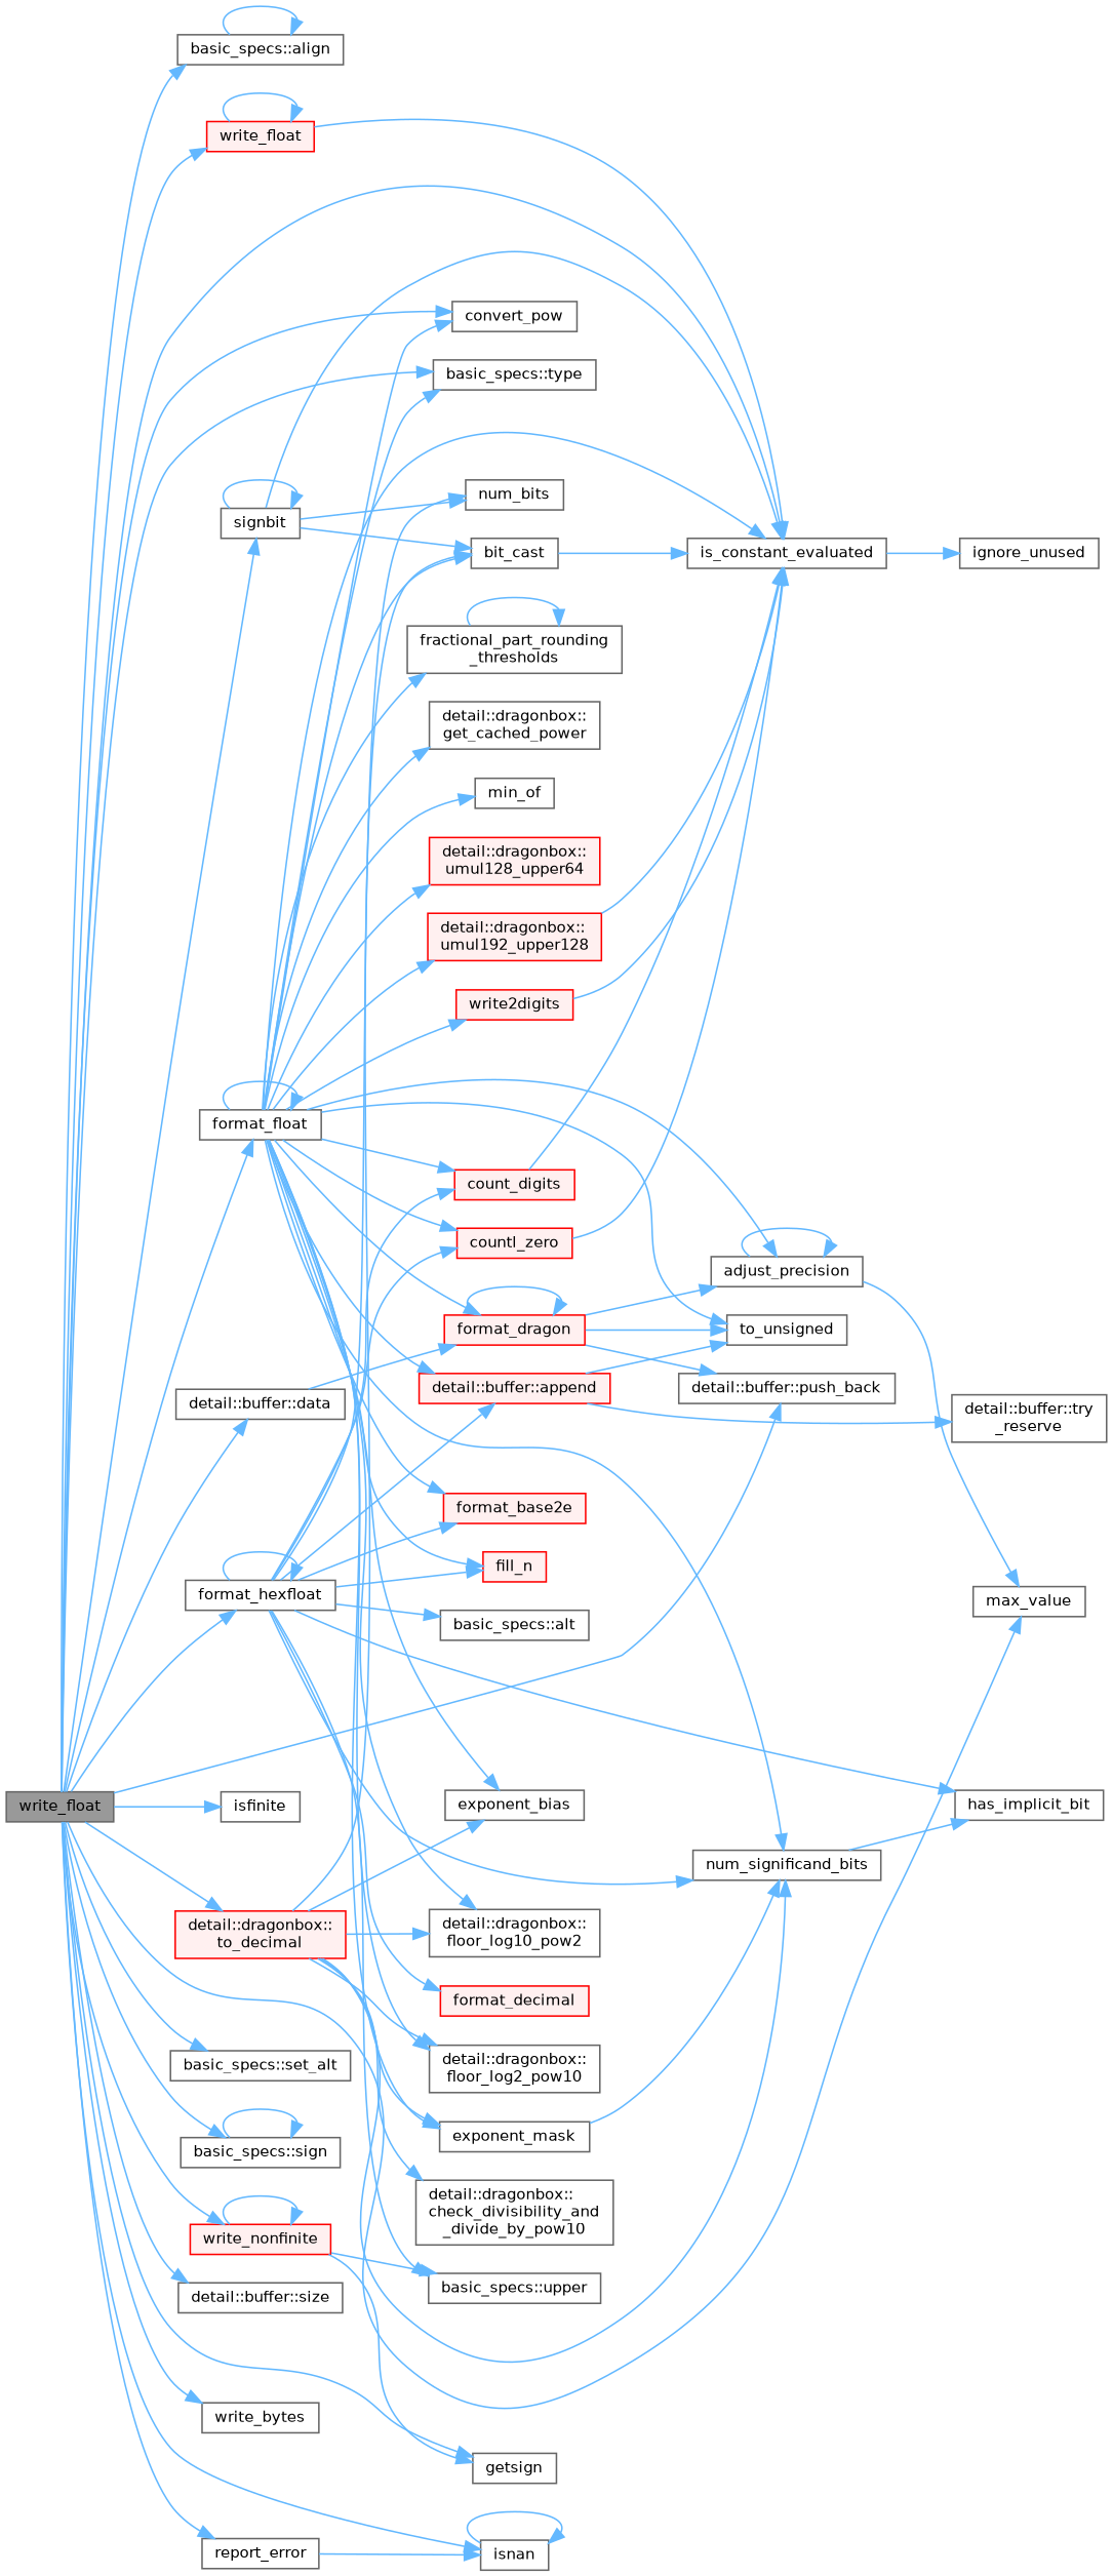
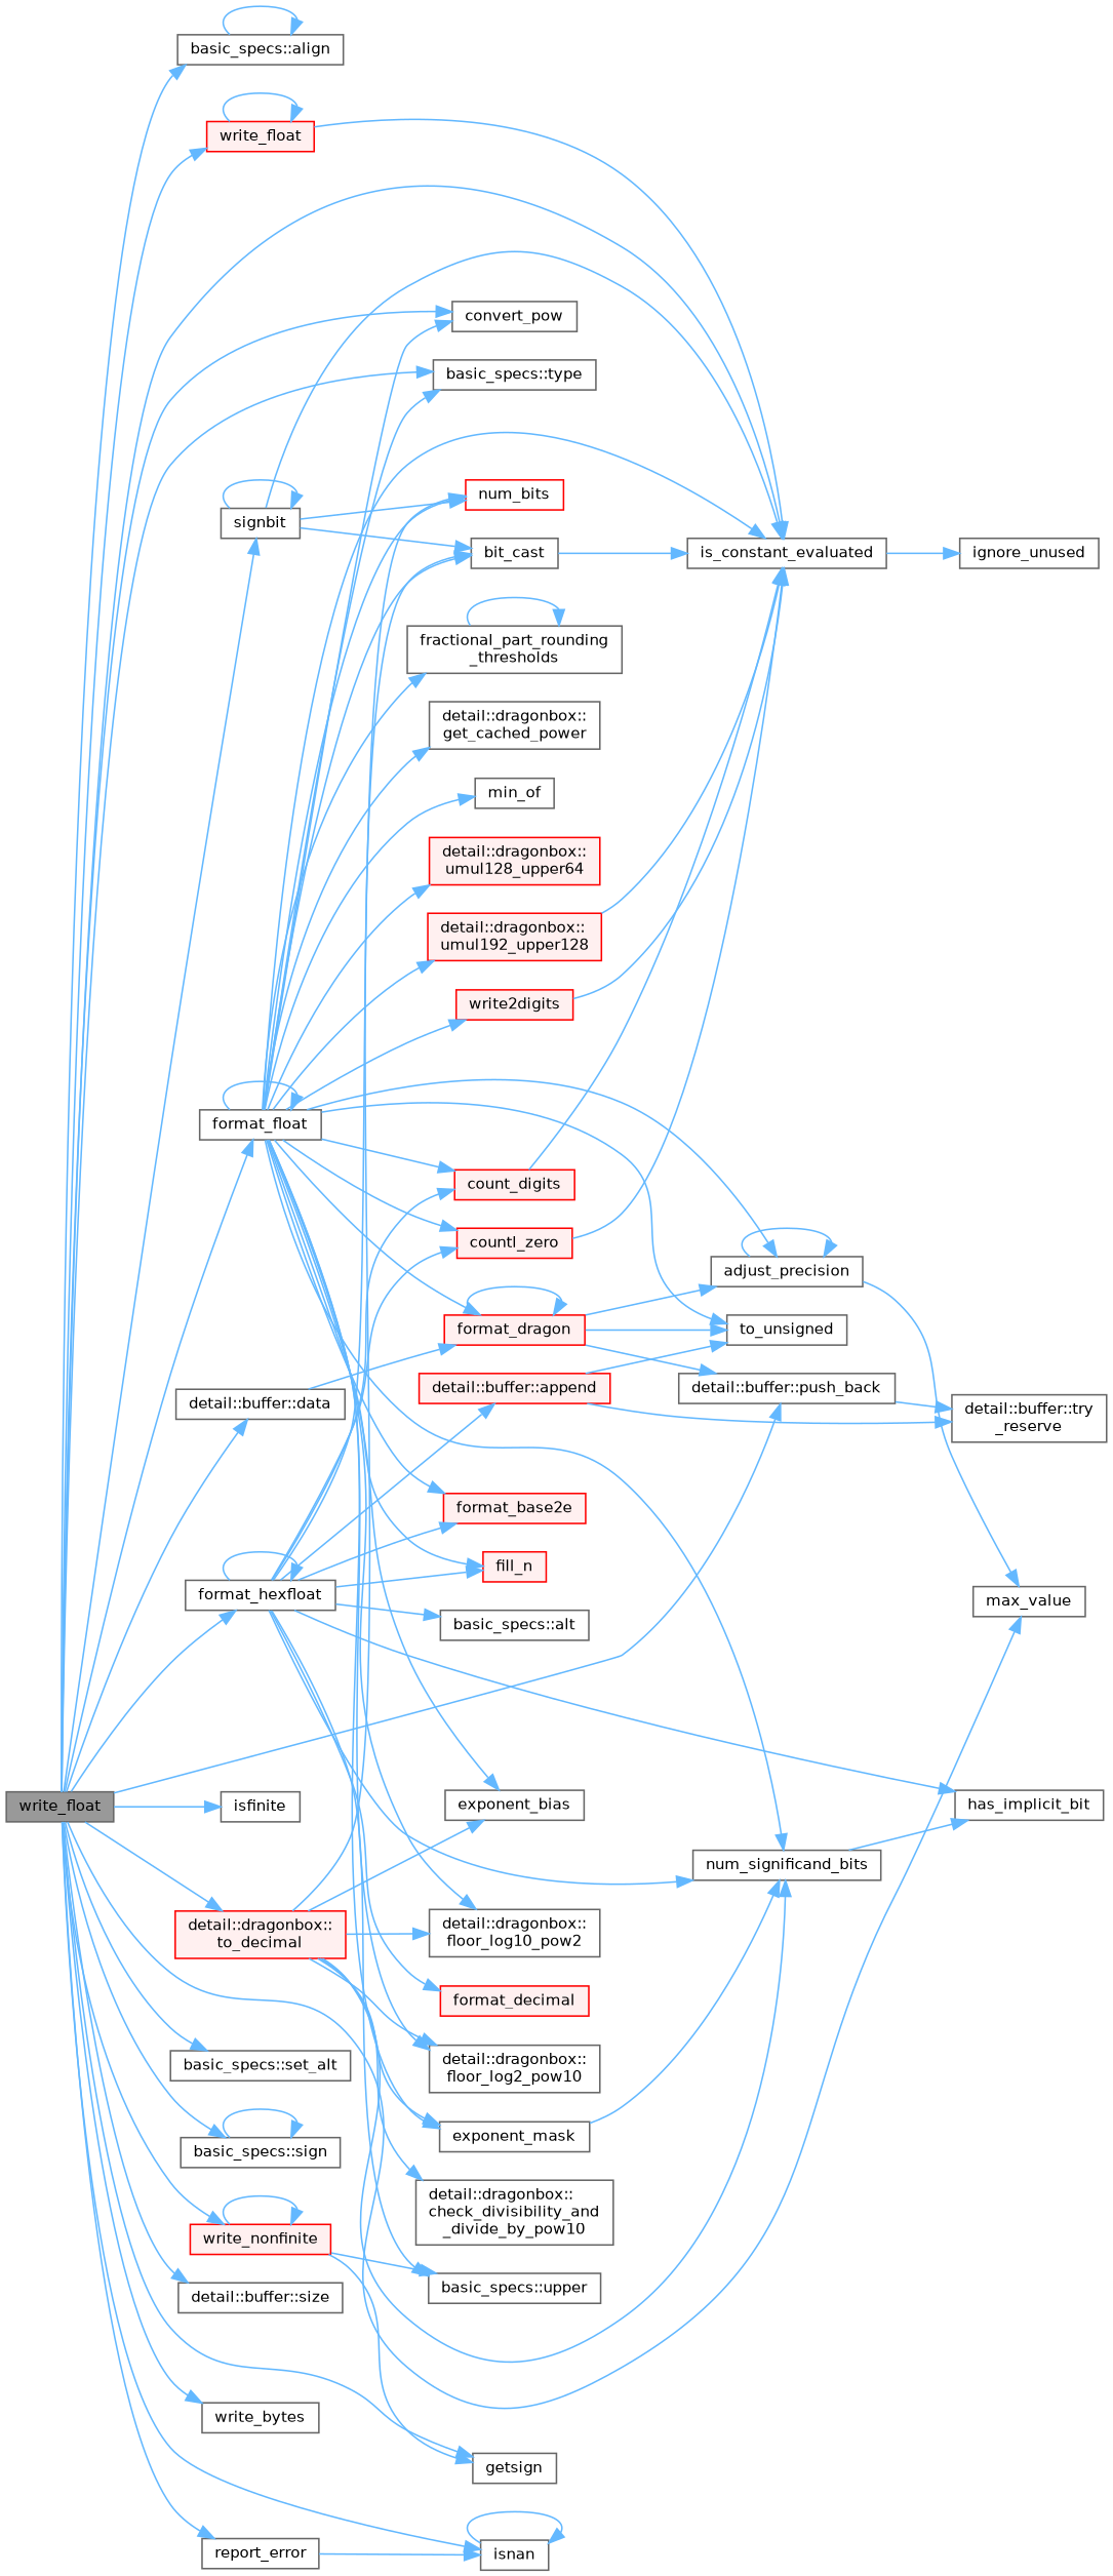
  digraph {
    rankdir=LR
    node [color=grey40 fillcolor=white fontname=Helvetica fontsize=10 shape=box style=filled]
    edge [color=steelblue1 fontname=Helvetica fontsize=10 labelfontname=Helvetica labelfontsize=10 style=solid]
    n1 [color=gray40 fillcolor=grey60 fontcolor=black height=0.2 label=write_float width=0.4]
    n2 [height=0.2 label="basic_specs::align" width=0.4]
    n3 [height=0.2 label=convert_pow width=0.4]
    n4 [height=0.2 label="detail::buffer::data" width=0.4]
    n5 [height=0.2 label=format_float width=0.4]
    n6 [height=0.2 label=max_value width=0.4]
    n7 [height=0.2 label=is_constant_evaluated width=0.4]
    n8 [height=0.2 label="detail::buffer::push_back" width=0.4]
    n9 [height=0.2 label="basic_specs::type" width=0.4]
    n10 [height=0.2 label=format_hexfloat width=0.4]
    n11 [height=0.2 label=getsign width=0.4]
    n12 [height=0.2 label=isfinite width=0.4]
    n13 [height=0.2 label=isnan width=0.4]
    n14 [height=0.2 label=report_error width=0.4]
    n15 [height=0.2 label="basic_specs::set_alt" width=0.4]
    n16 [height=0.2 label="basic_specs::sign" width=0.4]
    n17 [height=0.2 label=signbit width=0.4]
    n18 [height=0.2 label="detail::buffer::size" width=0.4]
    n19 [color=red fillcolor="#FFF0F0" height=0.2 label="detail::dragonbox::\lto_decimal" width=0.4]
    n20 [height=0.2 label=write_bytes width=0.4]
    n21 [color=red fillcolor="#FFF0F0" height=0.2 label=write_float width=0.4]
    n22 [color=red fillcolor="#FFF0F0" height=0.2 label=write_nonfinite width=0.4]
    n23 [color=red fillcolor="#FFF0F0" height=0.2 label=format_dragon width=0.4]
    n24 [height=0.2 label=adjust_precision width=0.4]
    n25 [height=0.2 label=bit_cast width=0.4]
    n26 [color=red fillcolor="#FFF0F0" height=0.2 label=count_digits width=0.4]
    n27 [color=red fillcolor="#FFF0F0" height=0.2 label=countl_zero width=0.4]
    n28 [height=0.2 label=exponent_bias width=0.4]
    n29 [height=0.2 label=exponent_mask width=0.4]
    n30 [height=0.2 label=num_significand_bits width=0.4]
    n31 [color=red fillcolor="#FFF0F0" height=0.2 label=fill_n width=0.4]
    n32 [height=0.2 label="detail::dragonbox::\lfloor_log10_pow2" width=0.4]
    n33 [height=0.2 label="detail::dragonbox::\lfloor_log2_pow10" width=0.4]
    n34 [height=0.2 label=to_unsigned width=0.4]
    n35 [height=0.2 label="fractional_part_rounding\l_thresholds" width=0.4]
    n36 [height=0.2 label="detail::dragonbox::\lget_cached_power" width=0.4]
    n37 [height=0.2 label=min_of width=0.4]
-   n38 [height=0.2 label=num_bits width=0.4]
+   n38 [color=red height=0.2 label=num_bits width=0.4]
    n39 [color=red fillcolor="#FFF0F0" height=0.2 label="detail::dragonbox::\lumul128_upper64" width=0.4]
    n40 [color=red fillcolor="#FFF0F0" height=0.2 label="detail::dragonbox::\lumul192_upper128" width=0.4]
    n41 [color=red fillcolor="#FFF0F0" height=0.2 label=write2digits width=0.4]
    n42 [color=red fillcolor="#FFF0F0" height=0.2 label=format_base2e width=0.4]
    n43 [height=0.2 label=ignore_unused width=0.4]
    n44 [height=0.2 label="detail::buffer::try\l_reserve" width=0.4]
    n45 [height=0.2 label="basic_specs::alt" width=0.4]
    n46 [height=0.2 label=has_implicit_bit width=0.4]
    n47 [color=red fillcolor="#FFF0F0" height=0.2 label="detail::buffer::append" width=0.4]
    n48 [color=red fillcolor="#FFF0F0" height=0.2 label=format_decimal width=0.4]
    n49 [height=0.2 label="basic_specs::upper" width=0.4]
    n50 [height=0.2 label="detail::dragonbox::\lcheck_divisibility_and\l_divide_by_pow10" width=0.4]
    n1 -> n2
    n1 -> n3
    n1 -> n4
    n1 -> n5
    n1 -> n6
    n1 -> n7
    n1 -> n8
    n1 -> n9
    n1 -> n10
    n1 -> n11
    n1 -> n12
    n1 -> n13
    n1 -> n14
    n1 -> n15
    n1 -> n16
    n1 -> n17
    n1 -> n18
    n1 -> n19
    n1 -> n20
    n1 -> n21
    n1 -> n22
    n2 -> n2
    n4 -> n23
    n5 -> n3
    n5 -> n5
    n5 -> n7
    n5 -> n9
    n5 -> n23
    n5 -> n24
    n5 -> n25
    n5 -> n26
    n5 -> n27
    n5 -> n28
    n5 -> n29
    n5 -> n30
    n5 -> n31
    n5 -> n32
    n5 -> n33
    n5 -> n34
    n5 -> n35
    n5 -> n36
    n5 -> n37
-   n5 -> n47
+   n5 -> n38
    n5 -> n39
    n5 -> n40
    n5 -> n41
    n5 -> n42
    n7 -> n43
+   n8 -> n44
    n10 -> n10
    n10 -> n26
    n10 -> n27
    n10 -> n30
    n10 -> n31
    n10 -> n38
    n10 -> n42
    n10 -> n45
    n10 -> n46
    n10 -> n47
    n10 -> n48
    n10 -> n49
    n13 -> n13
    n14 -> n13
    n16 -> n16
    n17 -> n7
    n17 -> n17
    n17 -> n25
    n17 -> n38
    n19 -> n25
    n19 -> n28
    n19 -> n29
    n19 -> n30
    n19 -> n32
    n19 -> n33
    n19 -> n50
    n21 -> n7
    n21 -> n21
    n22 -> n11
    n22 -> n22
    n22 -> n49
    n23 -> n8
    n23 -> n23
    n23 -> n24
    n23 -> n34
    n24 -> n6
    n24 -> n24
    n25 -> n7
    n26 -> n7
    n27 -> n7
    n29 -> n30
    n30 -> n46
    n35 -> n35
    n40 -> n7
    n41 -> n7
    n47 -> n34
    n47 -> n44
  }
